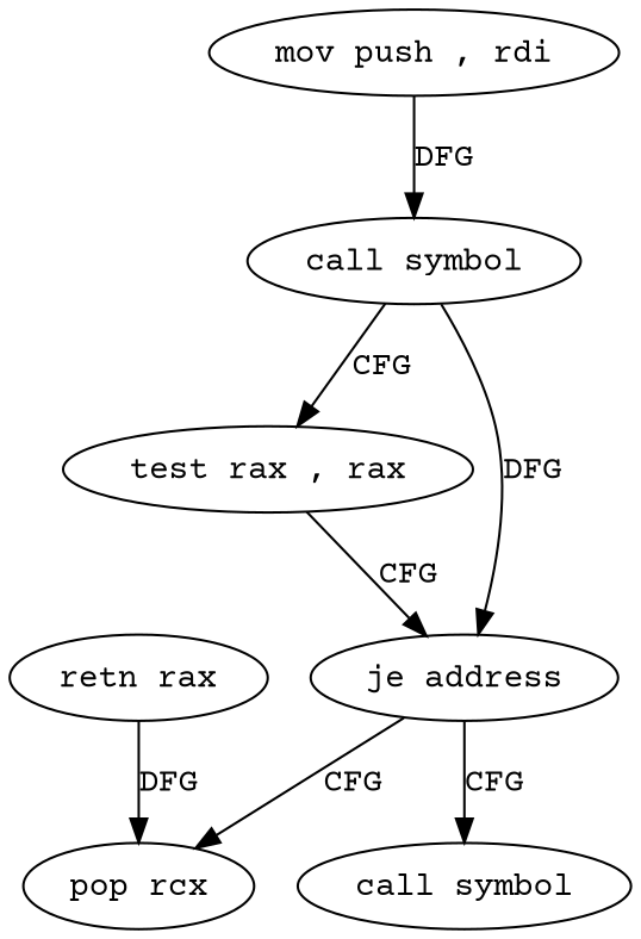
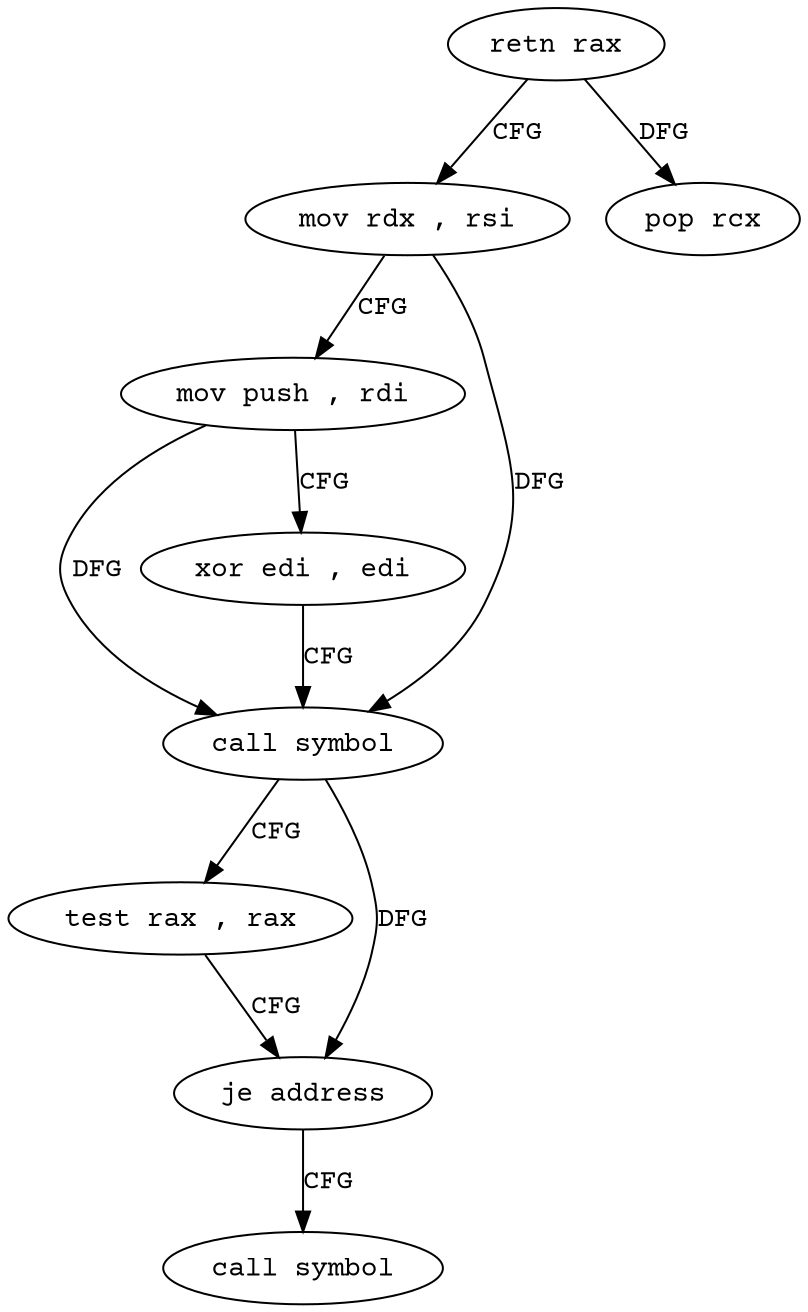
  digraph {
    fontname="Courier Prime"
    node [fontname="Courier Prime"]
    edge [fontname="Courier Prime"]
    n1 [label="retn rax"]
+   n2 [label="mov rdx , rsi"]
    n3 [label="pop rcx"]
    n4 [label="mov push , rdi"]
    n5 [label="call symbol"]
+   n6 [label="xor edi , edi"]
    n7 [label="test rax , rax"]
    n8 [label="je address"]
    n9 [label="call symbol"]
+   n1 -> n2 [label=CFG]
    n1 -> n3 [label=DFG]
+   n2 -> n4 [label=CFG]
+   n2 -> n5 [label=DFG]
    n4 -> n5 [label=DFG]
+   n4 -> n6 [label=CFG]
    n5 -> n7 [label=CFG]
    n5 -> n8 [label=DFG]
+   n6 -> n5 [label=CFG]
    n7 -> n8 [label=CFG]
-   n8 -> n3 [label=CFG]
    n8 -> n9 [label=CFG]
  }
